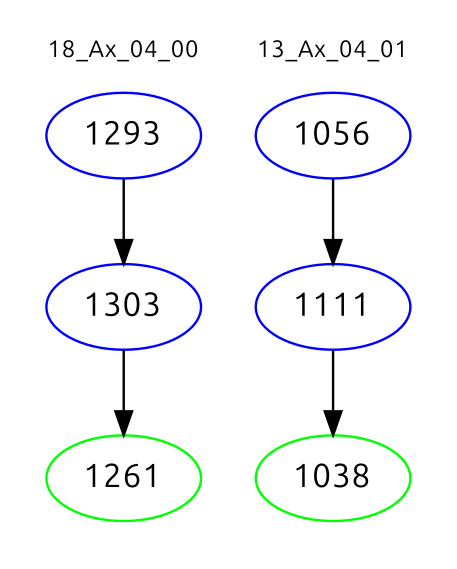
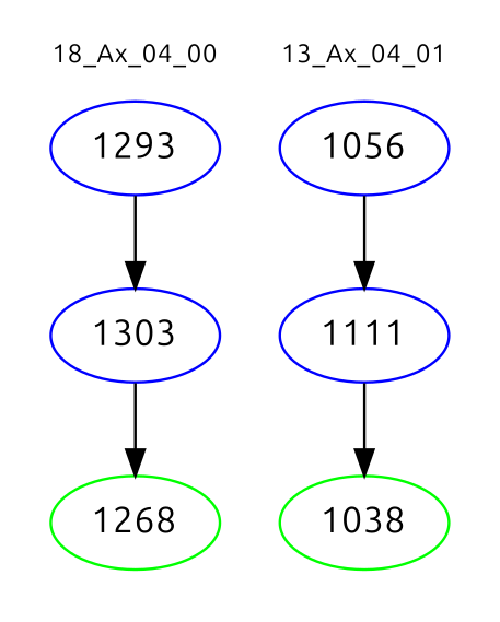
  digraph {
    fontname=Ubuntu
    node [color=blue fontname=Ubuntu]
    edge [color=black fontname=Ubuntu]
    n1 [label=1293]
-   n2 [color=green label=1261]
+   n2 [color=green label=1268]
    n3 [label=1303]
    n4 [label=1056]
    n5 [color=green label=1038]
    n6 [label=1111]
    subgraph cluster_1 {
      color=white
      fontsize=10
      label="18_Ax_04_00"
      n1
      n2
      n3
    }
    subgraph cluster_2 {
      color=white
      fontsize=10
      label="13_Ax_04_01"
      n4
      n5
      n6
    }
    n1 -> n3
    n3 -> n2
    n4 -> n6
    n6 -> n5
  }
